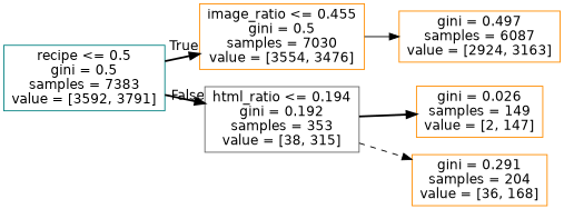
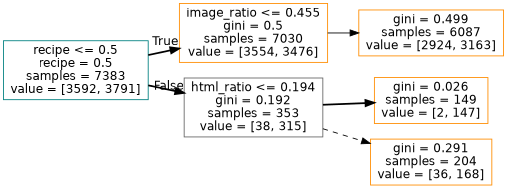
  digraph {
    fontname="DejaVu Sans"
    rankdir=LR
    node [color=darkorange fontname="DejaVu Sans" shape=box]
    edge [fontname="DejaVu Sans" style=bold]
-   n1 [color=teal label="recipe <= 0.5\ngini = 0.5\nsamples = 7383\nvalue = [3592, 3791]"]
+   n1 [color=teal label="recipe <= 0.5\nrecipe = 0.5\nsamples = 7383\nvalue = [3592, 3791]"]
    n2 [label="image_ratio <= 0.455\ngini = 0.5\nsamples = 7030\nvalue = [3554, 3476]"]
    n3 [color=gray40 label="html_ratio <= 0.194\ngini = 0.192\nsamples = 353\nvalue = [38, 315]"]
-   n4 [label="gini = 0.497\nsamples = 6087\nvalue = [2924, 3163]"]
+   n4 [label="gini = 0.499\nsamples = 6087\nvalue = [2924, 3163]"]
    n5 [label="gini = 0.026\nsamples = 149\nvalue = [2, 147]"]
    n6 [label="gini = 0.291\nsamples = 204\nvalue = [36, 168]"]
    n1 -> n2 [headlabel=True labelangle=45 labeldistance=2.5]
    n1 -> n3 [headlabel=False labelangle=-45 labeldistance=2.5]
    n2 -> n4 [style=solid]
    n3 -> n5
    n3 -> n6 [style=dashed]
  }
